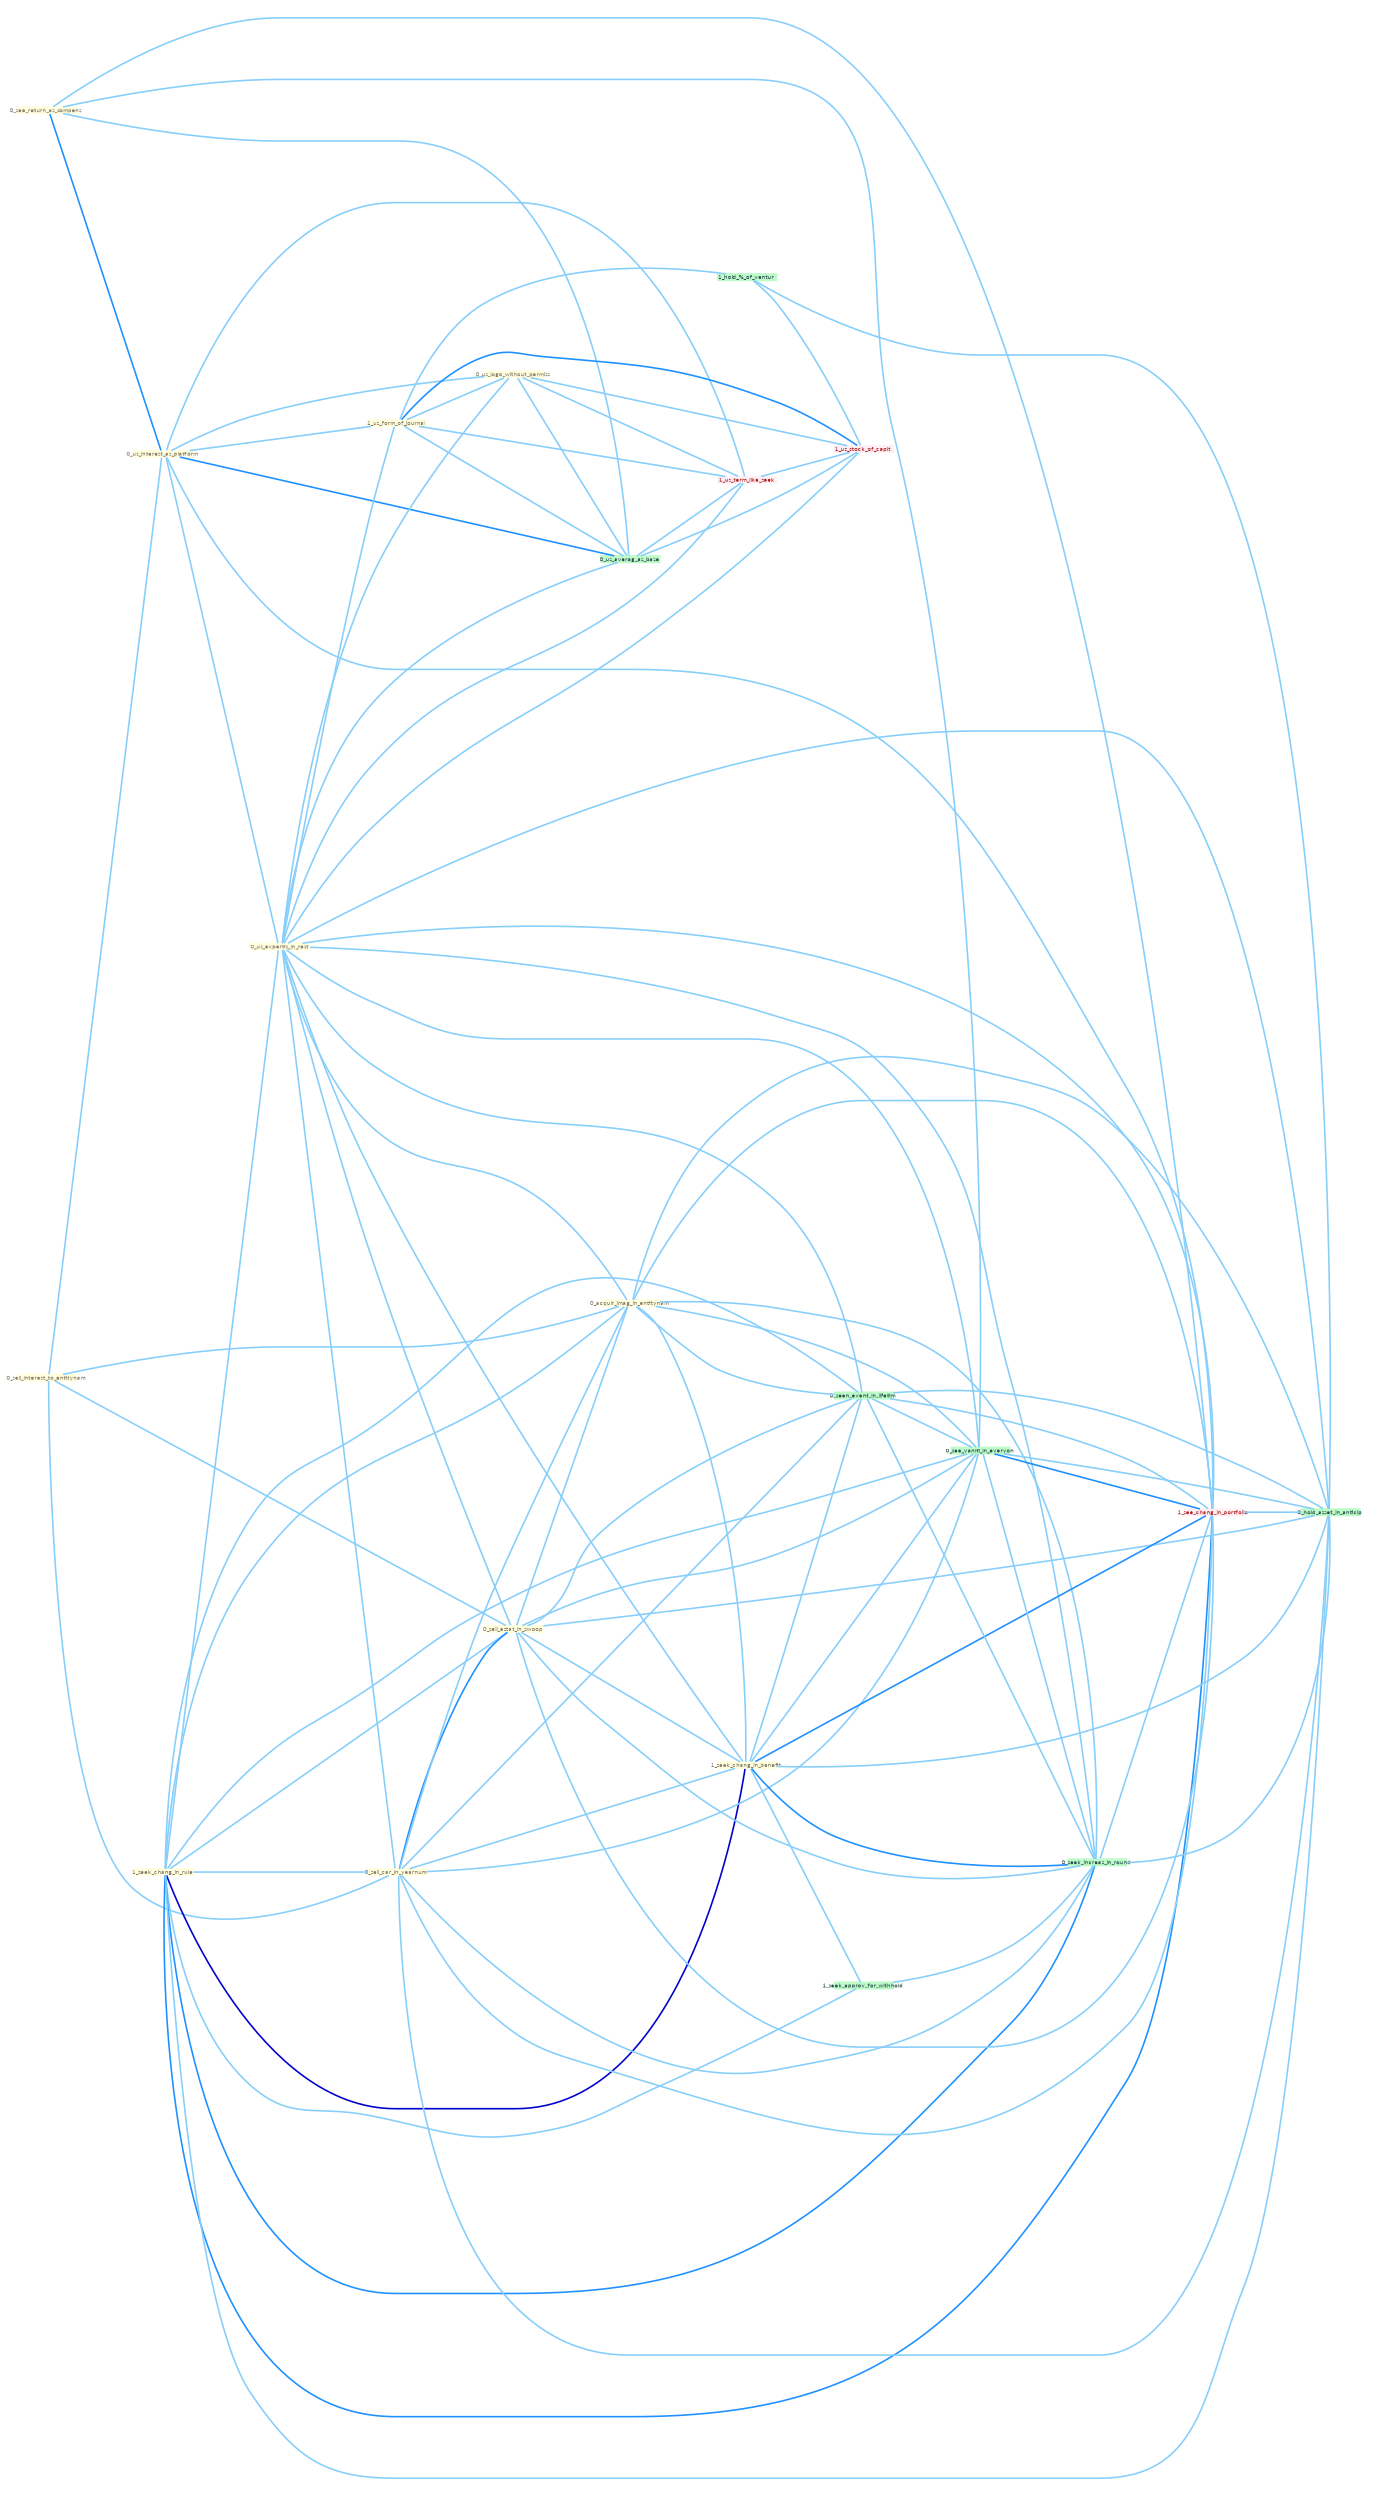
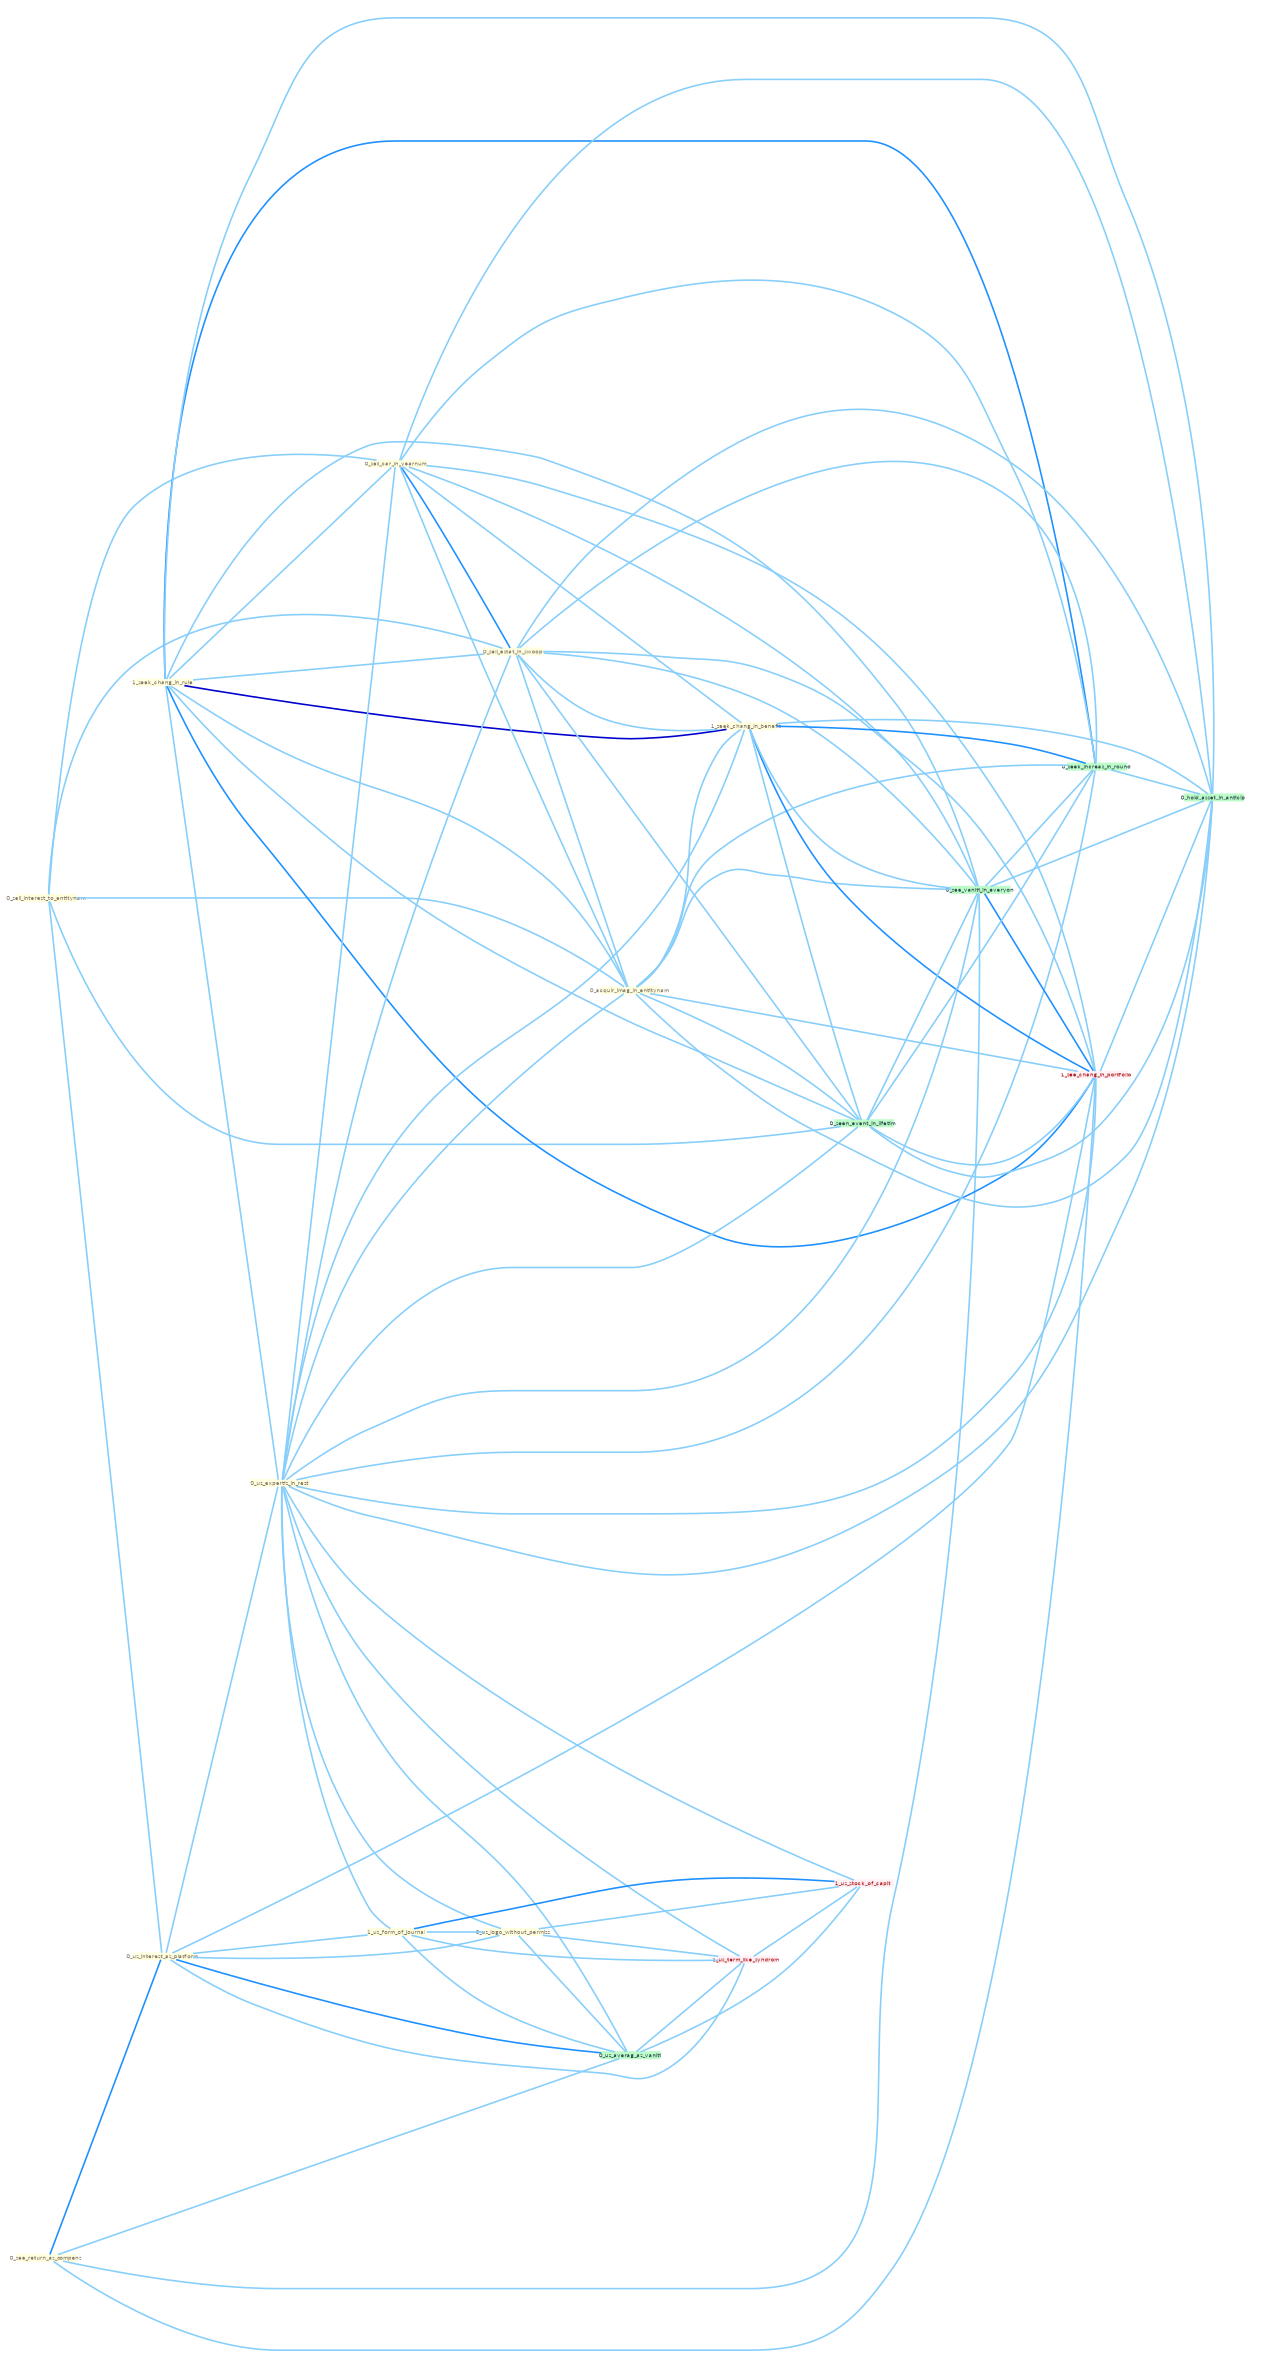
  graph {
    fontname=Lato
    rankdir=LR
    node [color="#ffffe0" fixedsize=true fontcolor="#8b7d6b" fontname=Lato fontsize=4 shape=polygon style=filled]
    edge [color="#87cefa" fontname=Lato w=1]
    "0_see_return_as_compens " [height=.06 width=.5]
    "0_sell_interest_to_entitynam " [height=.06 width=.5]
    "0_us_interest_as_platform " [height=.06 width=.5]
    "1_seek_chang_in_rule " [height=.06 width=.5]
    "0_us_expertis_in_rest " [height=.06 width=.5]
    "0_sell_car_in_yearnum " [height=.06 width=.5]
    "1_us_form_of_journal " [height=.06 width=.5]
    "0_sell_estat_in_swoop " [height=.06 width=.5]
    "0_acquir_imag_in_entitynam " [height=.06 width=.5]
    "1_seek_chang_in_benefit " [height=.06 width=.5]
    "0_us_logo_without_permiss " [height=.06 width=.5]
-   "1_us_term_like_syndrom " [color="#fff0f5" fontcolor="#b22222" height=.06 width=.5 label="1_us_term_like_seek"]
+   "1_us_term_like_syndrom " [color="#fff0f5" fontcolor="#b22222" height=.06 width=.5]
    "1_us_stock_of_capit " [color="#fff0f5" fontcolor="#b22222" height=.06 width=.5]
    "1_see_chang_in_portfolio " [color="#fff0f5" fontcolor="#b22222" height=.06 width=.5]
-   "0_us_averag_as_base " [color="#BDFCC9" fontcolor="#2f4f4f" height=.06 width=.5]
+   "0_us_averag_as_base " [color="#BDFCC9" fontcolor="#2f4f4f" height=.06 width=.5 label="0_us_averag_as_vaniti"]
    "0_see_vaniti_in_everyon " [color="#BDFCC9" fontcolor="#2f4f4f" height=.06 width=.5]
    "0_seen_event_in_lifetim " [color="#BDFCC9" fontcolor="#2f4f4f" height=.06 width=.5]
-   "1_seek_approv_for_withhold " [color="#BDFCC9" fontcolor="#2f4f4f" height=.06 width=.5]
    "0_seek_increas_in_round " [color="#BDFCC9" fontcolor="#2f4f4f" height=.06 width=.5]
    "0_hold_asset_in_anticip " [color="#BDFCC9" fontcolor="#2f4f4f" height=.06 width=.5]
-   "1_hold_%_of_ventur " [color="#BDFCC9" fontcolor="#2f4f4f" height=.06 width=.5]
    subgraph sub_1 {
      "0_see_return_as_compens "
      "0_sell_interest_to_entitynam "
      "0_us_interest_as_platform "
      "1_seek_chang_in_rule "
      "0_us_expertis_in_rest "
      "0_sell_car_in_yearnum "
      "1_us_form_of_journal "
      "0_sell_estat_in_swoop "
      "0_acquir_imag_in_entitynam "
      "1_seek_chang_in_benefit "
      "0_us_logo_without_permiss "
    }
    subgraph sub_2 {
      "1_us_term_like_syndrom "
      "1_us_stock_of_capit "
      "1_see_chang_in_portfolio "
    }
    "0_see_return_as_compens " -- "0_us_interest_as_platform " [color="#1e90ff"]
    "0_see_return_as_compens " -- "1_see_chang_in_portfolio "
    "0_see_return_as_compens " -- "0_us_averag_as_base "
    "0_see_return_as_compens " -- "0_see_vaniti_in_everyon "
    "0_sell_interest_to_entitynam " -- "0_us_interest_as_platform "
    "0_sell_interest_to_entitynam " -- "0_sell_car_in_yearnum "
    "0_sell_interest_to_entitynam " -- "0_sell_estat_in_swoop "
    "0_sell_interest_to_entitynam " -- "0_acquir_imag_in_entitynam "
    "0_us_interest_as_platform " -- "0_us_expertis_in_rest "
    "0_us_interest_as_platform " -- "1_us_form_of_journal "
    "0_us_interest_as_platform " -- "0_us_logo_without_permiss "
    "0_us_interest_as_platform " -- "1_us_term_like_syndrom "
    "0_us_interest_as_platform " -- "1_see_chang_in_portfolio "
    "0_us_interest_as_platform " -- "0_us_averag_as_base " [color="#1e90ff" w=2]
    "1_seek_chang_in_rule " -- "0_us_expertis_in_rest "
    "1_seek_chang_in_rule " -- "0_sell_car_in_yearnum "
    "1_seek_chang_in_rule " -- "0_sell_estat_in_swoop "
    "1_seek_chang_in_rule " -- "0_acquir_imag_in_entitynam "
    "1_seek_chang_in_rule " -- "1_seek_chang_in_benefit " [color="#0000cd" w=3]
    "1_seek_chang_in_rule " -- "1_see_chang_in_portfolio " [color="#1e90ff" w=2]
    "1_seek_chang_in_rule " -- "0_see_vaniti_in_everyon "
    "1_seek_chang_in_rule " -- "0_seen_event_in_lifetim "
-   "1_seek_chang_in_rule " -- "1_seek_approv_for_withhold "
    "1_seek_chang_in_rule " -- "0_seek_increas_in_round " [color="#1e90ff" w=2]
    "1_seek_chang_in_rule " -- "0_hold_asset_in_anticip "
    "0_us_expertis_in_rest " -- "0_sell_car_in_yearnum "
    "0_us_expertis_in_rest " -- "1_us_form_of_journal "
    "0_us_expertis_in_rest " -- "0_sell_estat_in_swoop "
    "0_us_expertis_in_rest " -- "0_acquir_imag_in_entitynam "
    "0_us_expertis_in_rest " -- "1_seek_chang_in_benefit "
    "0_us_expertis_in_rest " -- "0_us_logo_without_permiss "
    "0_us_expertis_in_rest " -- "1_us_term_like_syndrom "
    "0_us_expertis_in_rest " -- "1_us_stock_of_capit "
    "0_us_expertis_in_rest " -- "1_see_chang_in_portfolio "
    "0_us_expertis_in_rest " -- "0_us_averag_as_base "
    "0_us_expertis_in_rest " -- "0_see_vaniti_in_everyon "
    "0_us_expertis_in_rest " -- "0_seen_event_in_lifetim "
    "0_us_expertis_in_rest " -- "0_seek_increas_in_round "
    "0_us_expertis_in_rest " -- "0_hold_asset_in_anticip "
    "0_sell_car_in_yearnum " -- "0_sell_estat_in_swoop " [color="#1e90ff" w=2]
    "0_sell_car_in_yearnum " -- "0_acquir_imag_in_entitynam "
    "0_sell_car_in_yearnum " -- "1_seek_chang_in_benefit "
    "0_sell_car_in_yearnum " -- "1_see_chang_in_portfolio "
    "0_sell_car_in_yearnum " -- "0_see_vaniti_in_everyon "
-   "0_sell_car_in_yearnum " -- "0_seen_event_in_lifetim "
+   "0_sell_interest_to_entitynam " -- "0_seen_event_in_lifetim "
    "0_sell_car_in_yearnum " -- "0_seek_increas_in_round "
    "0_sell_car_in_yearnum " -- "0_hold_asset_in_anticip "
    "1_us_form_of_journal " -- "0_us_logo_without_permiss "
    "1_us_form_of_journal " -- "1_us_term_like_syndrom "
    "1_us_form_of_journal " -- "1_us_stock_of_capit " [color="#1e90ff" w=2]
    "1_us_form_of_journal " -- "0_us_averag_as_base "
-   "1_us_form_of_journal " -- "1_hold_%_of_ventur "
    "0_sell_estat_in_swoop " -- "0_acquir_imag_in_entitynam "
    "0_sell_estat_in_swoop " -- "1_seek_chang_in_benefit "
    "0_sell_estat_in_swoop " -- "1_see_chang_in_portfolio "
    "0_sell_estat_in_swoop " -- "0_see_vaniti_in_everyon "
    "0_sell_estat_in_swoop " -- "0_seen_event_in_lifetim "
    "0_sell_estat_in_swoop " -- "0_seek_increas_in_round "
    "0_sell_estat_in_swoop " -- "0_hold_asset_in_anticip "
    "0_acquir_imag_in_entitynam " -- "1_seek_chang_in_benefit "
    "0_acquir_imag_in_entitynam " -- "1_see_chang_in_portfolio "
    "0_acquir_imag_in_entitynam " -- "0_see_vaniti_in_everyon "
    "0_acquir_imag_in_entitynam " -- "0_seen_event_in_lifetim "
    "0_acquir_imag_in_entitynam " -- "0_seek_increas_in_round "
    "0_acquir_imag_in_entitynam " -- "0_hold_asset_in_anticip "
    "1_seek_chang_in_benefit " -- "1_see_chang_in_portfolio " [color="#1e90ff" w=2]
    "1_seek_chang_in_benefit " -- "0_see_vaniti_in_everyon "
    "1_seek_chang_in_benefit " -- "0_seen_event_in_lifetim "
-   "1_seek_chang_in_benefit " -- "1_seek_approv_for_withhold "
    "1_seek_chang_in_benefit " -- "0_seek_increas_in_round " [color="#1e90ff" w=2]
    "1_seek_chang_in_benefit " -- "0_hold_asset_in_anticip "
    "0_us_logo_without_permiss " -- "1_us_term_like_syndrom "
    "0_us_logo_without_permiss " -- "1_us_stock_of_capit "
    "0_us_logo_without_permiss " -- "0_us_averag_as_base "
    "1_us_term_like_syndrom " -- "1_us_stock_of_capit "
    "1_see_chang_in_portfolio " -- "0_hold_asset_in_anticip "
    "0_us_averag_as_base " -- "1_us_term_like_syndrom "
    "0_us_averag_as_base " -- "1_us_stock_of_capit "
    "0_see_vaniti_in_everyon " -- "1_see_chang_in_portfolio " [color="#1e90ff" w=2]
    "0_see_vaniti_in_everyon " -- "0_seek_increas_in_round "
    "0_see_vaniti_in_everyon " -- "0_hold_asset_in_anticip "
    "0_seen_event_in_lifetim " -- "1_see_chang_in_portfolio "
    "0_seen_event_in_lifetim " -- "0_see_vaniti_in_everyon "
    "0_seen_event_in_lifetim " -- "0_seek_increas_in_round "
    "0_seen_event_in_lifetim " -- "0_hold_asset_in_anticip "
-   "1_seek_approv_for_withhold " -- "0_seek_increas_in_round "
-   "0_seek_increas_in_round " -- "1_see_chang_in_portfolio "
    "0_seek_increas_in_round " -- "0_hold_asset_in_anticip "
-   "1_hold_%_of_ventur " -- "1_us_stock_of_capit "
-   "1_hold_%_of_ventur " -- "0_hold_asset_in_anticip "
  }
